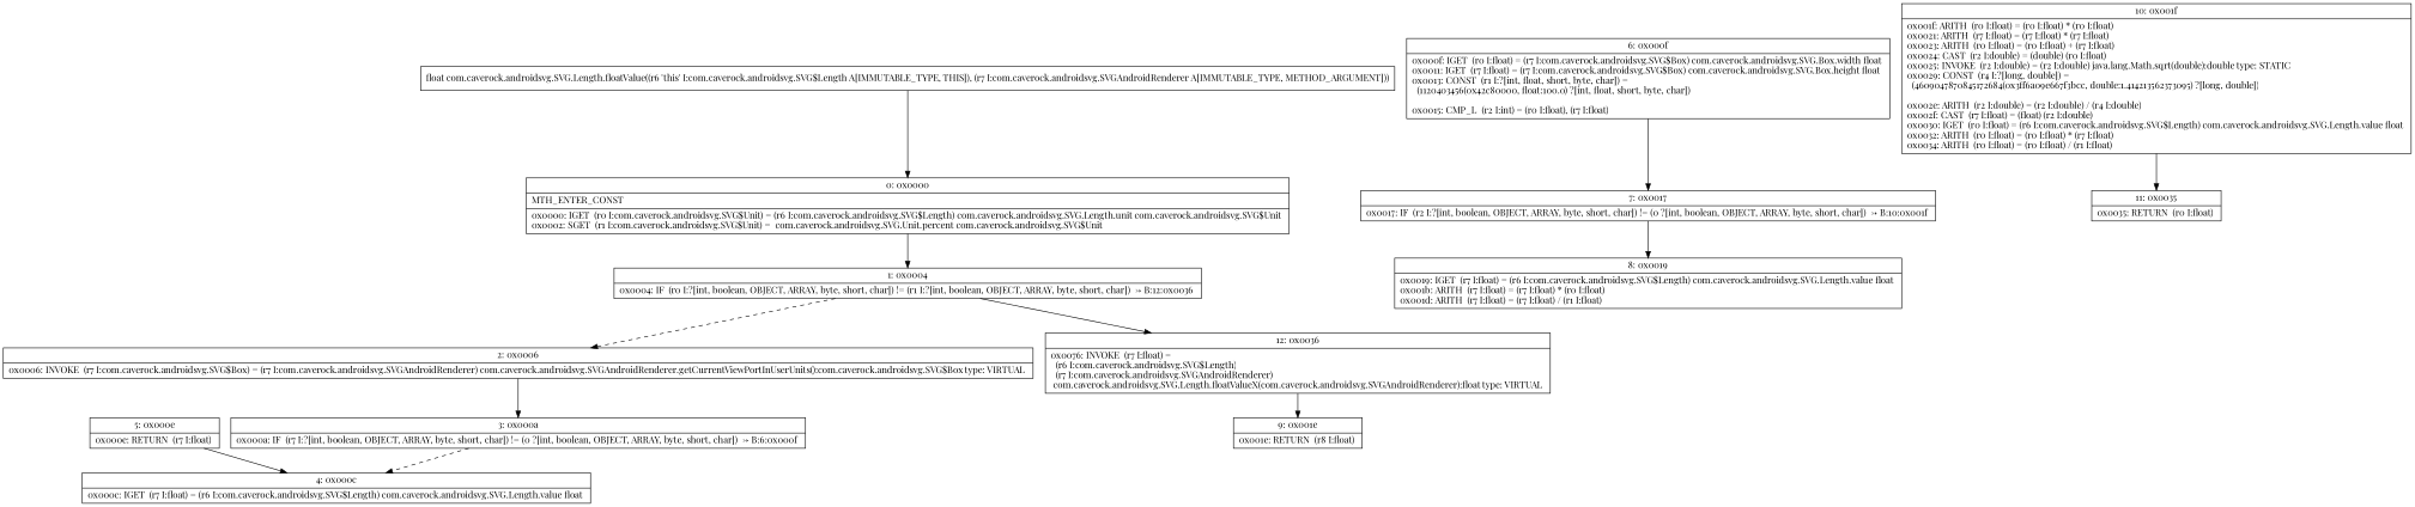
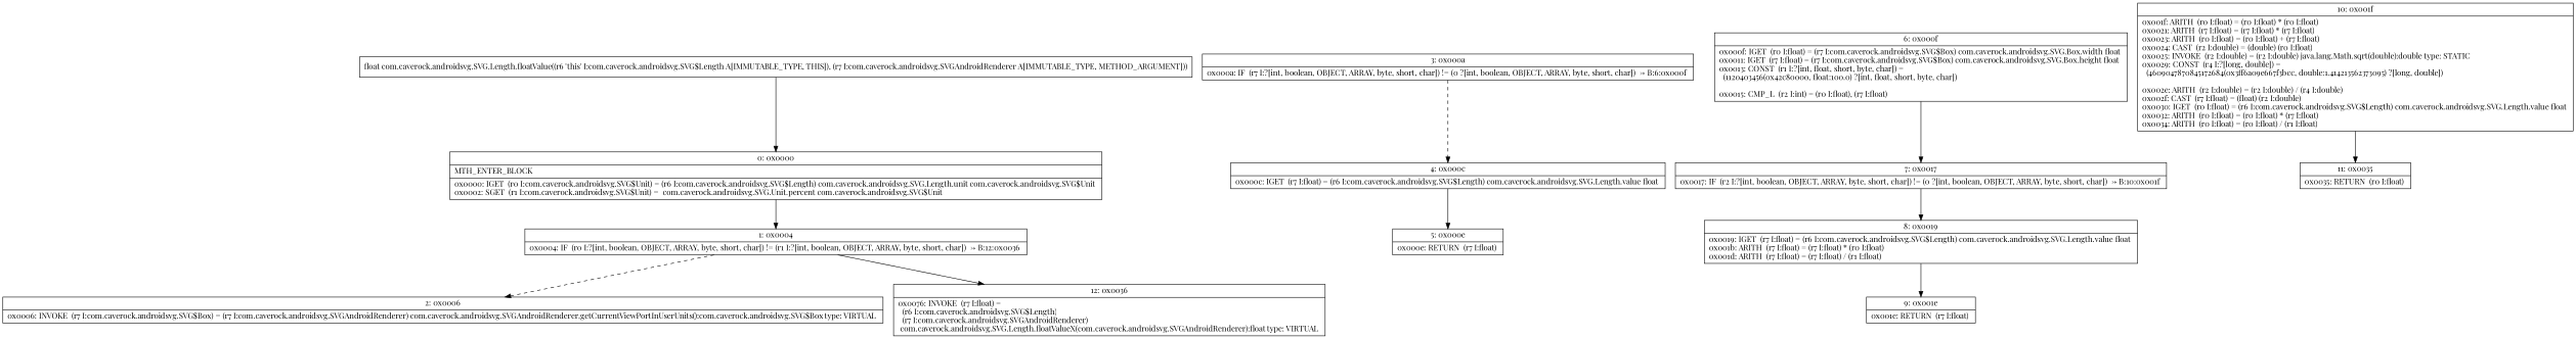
  digraph {
    fontname="Playfair Display"
    node [fontname="Playfair Display" shape=record]
    edge [fontname="Playfair Display"]
-   n1 [label="{0\:\ 0x0000|MTH_ENTER_CONST\l|0x0000: IGET  (r0 I:com.caverock.androidsvg.SVG$Unit) = (r6 I:com.caverock.androidsvg.SVG$Length) com.caverock.androidsvg.SVG.Length.unit com.caverock.androidsvg.SVG$Unit \l0x0002: SGET  (r1 I:com.caverock.androidsvg.SVG$Unit) =  com.caverock.androidsvg.SVG.Unit.percent com.caverock.androidsvg.SVG$Unit \l}"]
+   n1 [label="{0\:\ 0x0000|MTH_ENTER_BLOCK\l|0x0000: IGET  (r0 I:com.caverock.androidsvg.SVG$Unit) = (r6 I:com.caverock.androidsvg.SVG$Length) com.caverock.androidsvg.SVG.Length.unit com.caverock.androidsvg.SVG$Unit \l0x0002: SGET  (r1 I:com.caverock.androidsvg.SVG$Unit) =  com.caverock.androidsvg.SVG.Unit.percent com.caverock.androidsvg.SVG$Unit \l}"]
    n2 [label="{1\:\ 0x0004|0x0004: IF  (r0 I:?[int, boolean, OBJECT, ARRAY, byte, short, char]) != (r1 I:?[int, boolean, OBJECT, ARRAY, byte, short, char])  \-\> B:12:0x0036 \l}"]
    n3 [label="{2\:\ 0x0006|0x0006: INVOKE  (r7 I:com.caverock.androidsvg.SVG$Box) = (r7 I:com.caverock.androidsvg.SVGAndroidRenderer) com.caverock.androidsvg.SVGAndroidRenderer.getCurrentViewPortInUserUnits():com.caverock.androidsvg.SVG$Box type: VIRTUAL \l}"]
    n4 [label="{12\:\ 0x0036|0x0076: INVOKE  (r7 I:float) = \l  (r6 I:com.caverock.androidsvg.SVG$Length)\l  (r7 I:com.caverock.androidsvg.SVGAndroidRenderer)\l com.caverock.androidsvg.SVG.Length.floatValueX(com.caverock.androidsvg.SVGAndroidRenderer):float type: VIRTUAL \l}"]
    n5 [label="{3\:\ 0x000a|0x000a: IF  (r7 I:?[int, boolean, OBJECT, ARRAY, byte, short, char]) != (0 ?[int, boolean, OBJECT, ARRAY, byte, short, char])  \-\> B:6:0x000f \l}"]
    n6 [label="{4\:\ 0x000c|0x000c: IGET  (r7 I:float) = (r6 I:com.caverock.androidsvg.SVG$Length) com.caverock.androidsvg.SVG.Length.value float \l}"]
    n7 [label="{5\:\ 0x000e|0x000e: RETURN  (r7 I:float) \l}"]
    n8 [label="{6\:\ 0x000f|0x000f: IGET  (r0 I:float) = (r7 I:com.caverock.androidsvg.SVG$Box) com.caverock.androidsvg.SVG.Box.width float \l0x0011: IGET  (r7 I:float) = (r7 I:com.caverock.androidsvg.SVG$Box) com.caverock.androidsvg.SVG.Box.height float \l0x0013: CONST  (r1 I:?[int, float, short, byte, char]) = \l  (1120403456(0x42c80000, float:100.0) ?[int, float, short, byte, char])\l \l0x0015: CMP_L  (r2 I:int) = (r0 I:float), (r7 I:float) \l}"]
    n9 [label="{7\:\ 0x0017|0x0017: IF  (r2 I:?[int, boolean, OBJECT, ARRAY, byte, short, char]) != (0 ?[int, boolean, OBJECT, ARRAY, byte, short, char])  \-\> B:10:0x001f \l}"]
    n10 [label="{8\:\ 0x0019|0x0019: IGET  (r7 I:float) = (r6 I:com.caverock.androidsvg.SVG$Length) com.caverock.androidsvg.SVG.Length.value float \l0x001b: ARITH  (r7 I:float) = (r7 I:float) * (r0 I:float) \l0x001d: ARITH  (r7 I:float) = (r7 I:float) \/ (r1 I:float) \l}"]
-   n11 [label="{9\:\ 0x001e|0x001e: RETURN  (r8 I:float) \l}"]
+   n11 [label="{9\:\ 0x001e|0x001e: RETURN  (r7 I:float) \l}"]
    n12 [label="{10\:\ 0x001f|0x001f: ARITH  (r0 I:float) = (r0 I:float) * (r0 I:float) \l0x0021: ARITH  (r7 I:float) = (r7 I:float) * (r7 I:float) \l0x0023: ARITH  (r0 I:float) = (r0 I:float) + (r7 I:float) \l0x0024: CAST  (r2 I:double) = (double) (r0 I:float) \l0x0025: INVOKE  (r2 I:double) = (r2 I:double) java.lang.Math.sqrt(double):double type: STATIC \l0x0029: CONST  (r4 I:?[long, double]) = \l  (4609047870845172684(0x3ff6a09e667f3bcc, double:1.414213562373095) ?[long, double])\l \l0x002e: ARITH  (r2 I:double) = (r2 I:double) \/ (r4 I:double) \l0x002f: CAST  (r7 I:float) = (float) (r2 I:double) \l0x0030: IGET  (r0 I:float) = (r6 I:com.caverock.androidsvg.SVG$Length) com.caverock.androidsvg.SVG.Length.value float \l0x0032: ARITH  (r0 I:float) = (r0 I:float) * (r7 I:float) \l0x0034: ARITH  (r0 I:float) = (r0 I:float) \/ (r1 I:float) \l}"]
    n13 [label="{11\:\ 0x0035|0x0035: RETURN  (r0 I:float) \l}"]
    n14 [label="{float com.caverock.androidsvg.SVG.Length.floatValue((r6 'this' I:com.caverock.androidsvg.SVG$Length A[IMMUTABLE_TYPE, THIS]), (r7 I:com.caverock.androidsvg.SVGAndroidRenderer A[IMMUTABLE_TYPE, METHOD_ARGUMENT])) }"]
    n1 -> n2
    n2 -> n3 [style=dashed]
    n2 -> n4
-   n3 -> n5
    n5 -> n6 [style=dashed]
-   n7 -> n6
+   n6 -> n7
    n8 -> n9
    n9 -> n10 [style=solid]
-   n4 -> n11
+   n10 -> n11
    n12 -> n13
    n14 -> n1
  }
